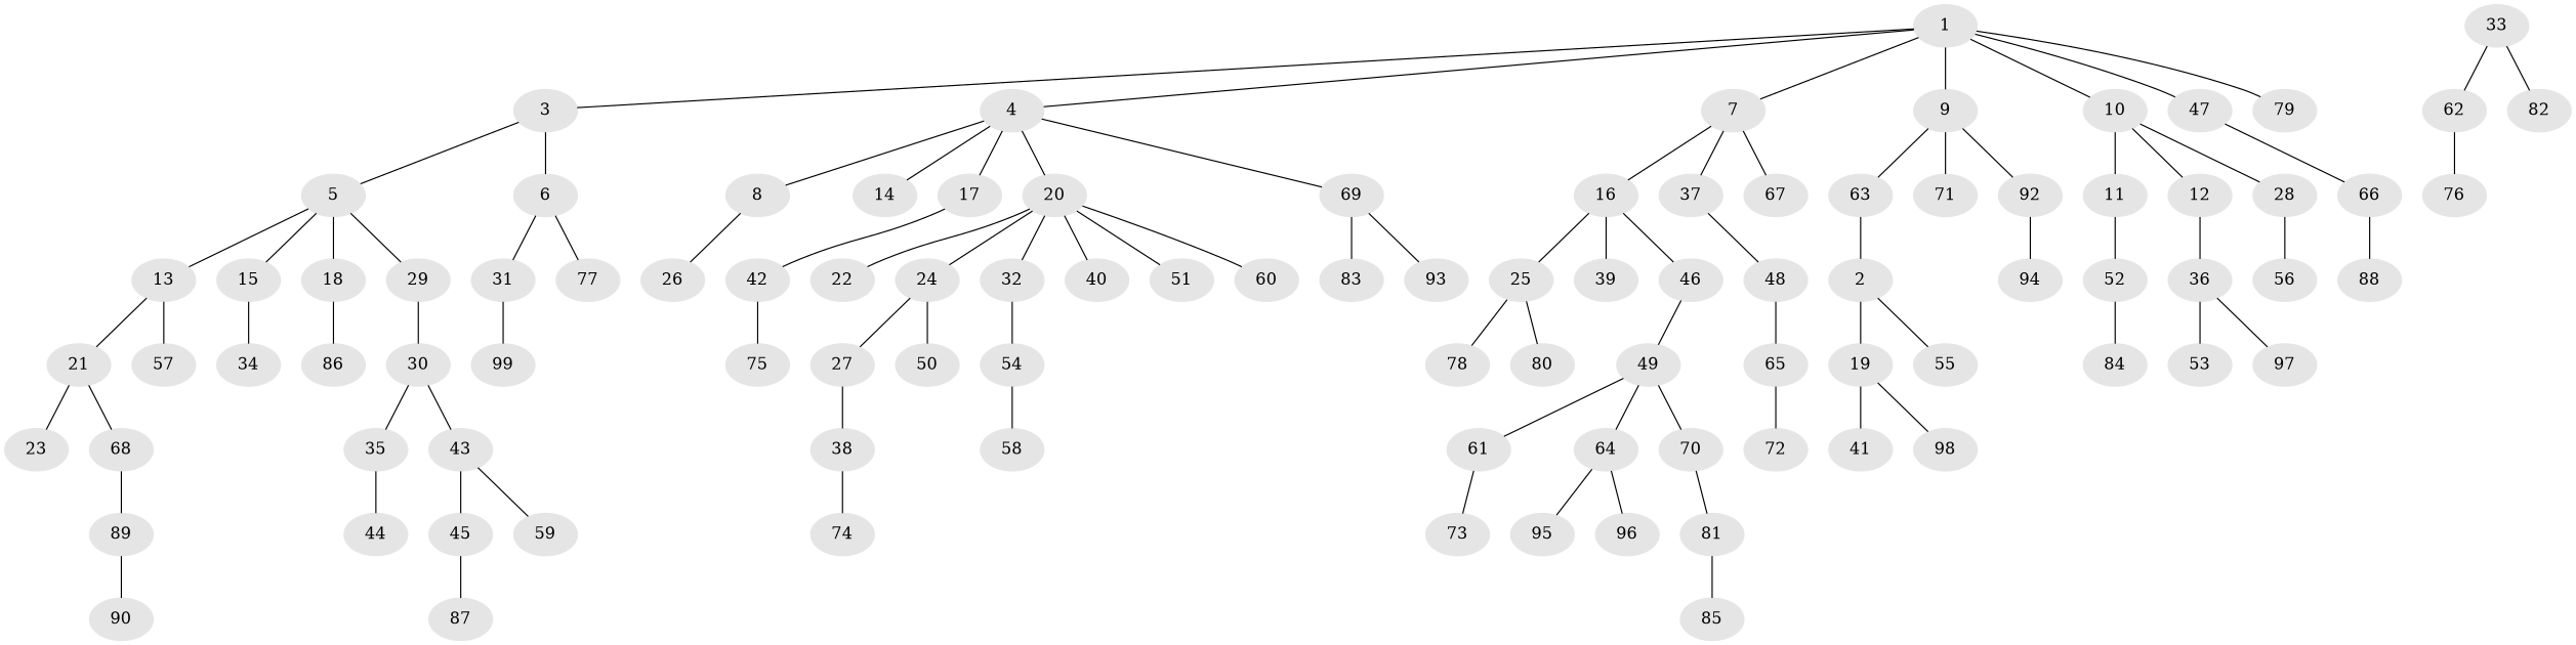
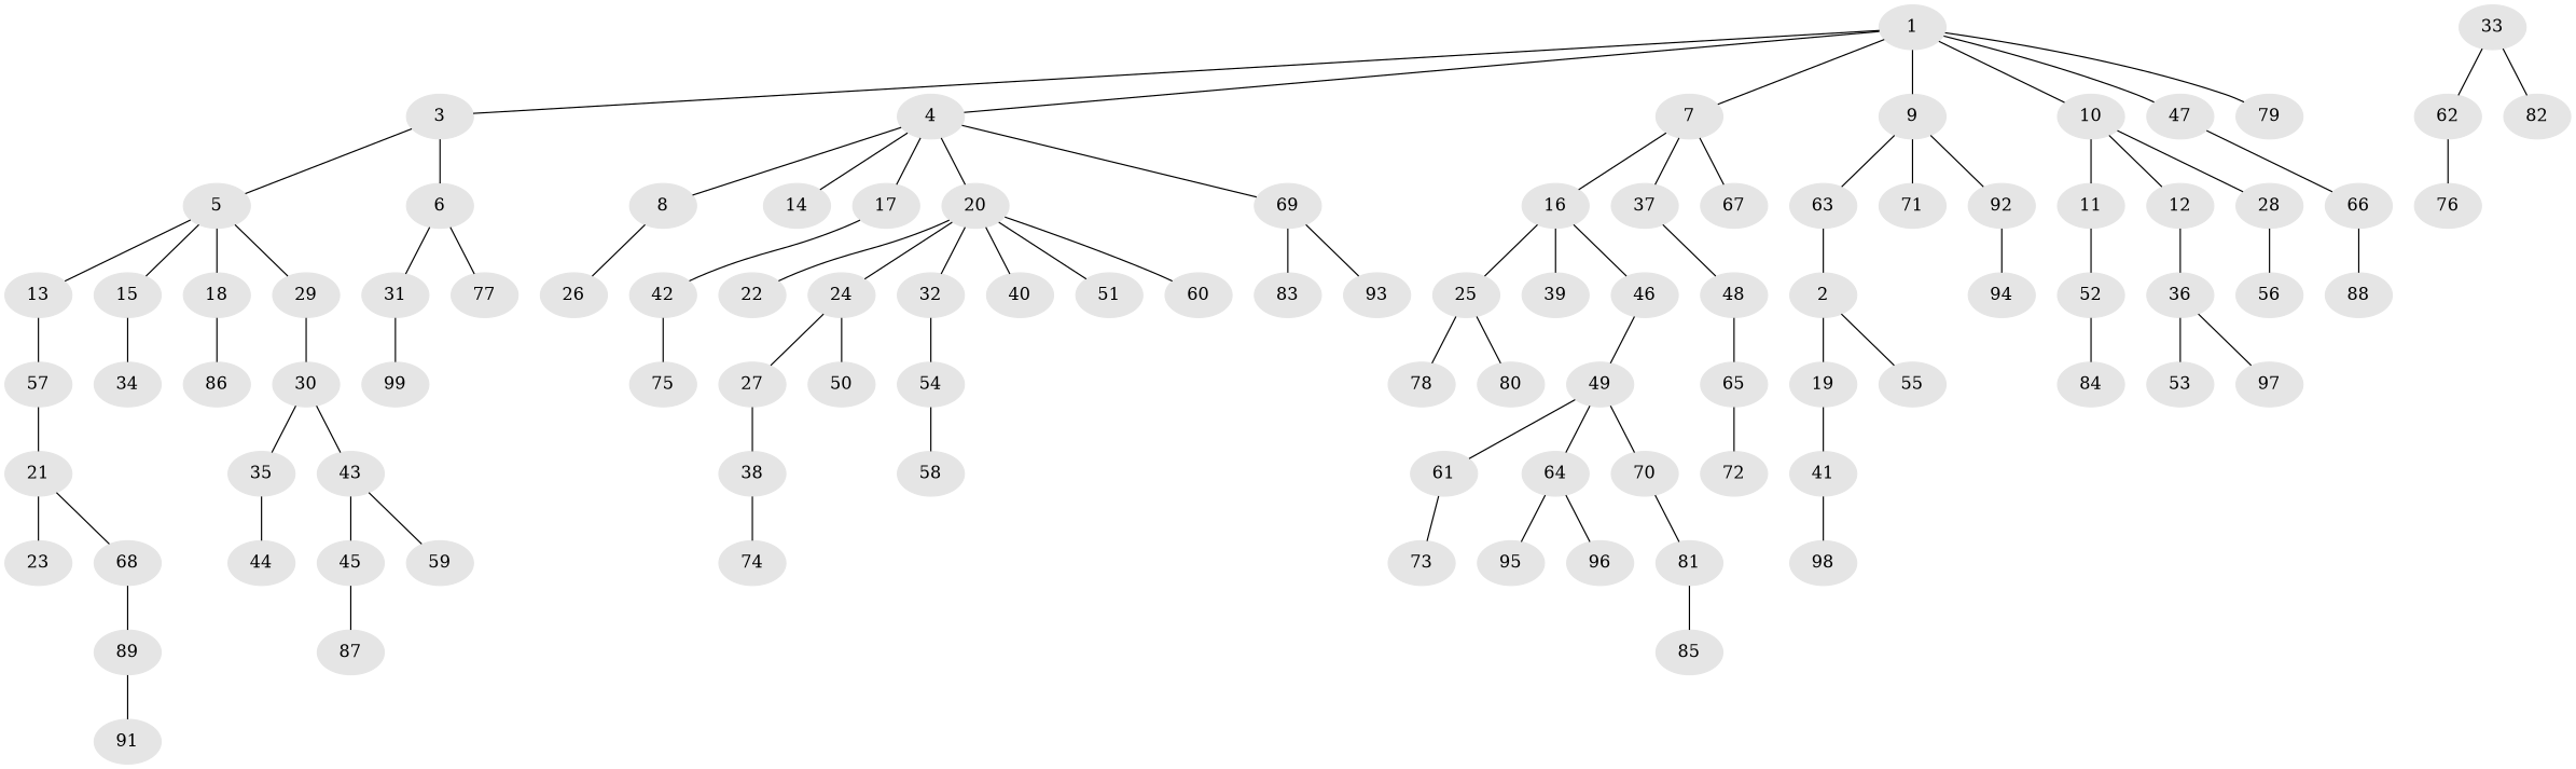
  graph {
    node [color=gray90 style=filled]
    1
    3
    4
    7
    9
    10
    47
    79
    2
    19
    55
    5
    6
    8
    14
    17
    20
    69
    16
    37
    67
    63
    71
    92
    11
    12
    28
    66
    41
    13
    15
    18
    29
    31
    77
    26
    42
    22
    24
    32
    40
    51
    60
    83
    93
    21
    57
    34
    86
    30
    n51 [label=99]
    25
    39
    46
    48
    94
    52
    36
    56
    84
    53
    97
    23
    68
    78
    80
    49
    75
    98
    27
    50
    54
    89
    38
    33
    62
    82
    74
    35
    43
    44
    45
    59
    58
    76
    65
    87
    61
    64
    70
    88
    72
    73
    95
    96
    81
-   90
+   90 [label=91]
    85
    1 -- 3
    1 -- 4
    1 -- 7
    1 -- 9
    1 -- 10
    1 -- 47
    1 -- 79
    3 -- 5
    3 -- 6
    4 -- 8
    4 -- 14
    4 -- 17
    4 -- 20
    4 -- 69
    7 -- 16
    7 -- 37
    7 -- 67
    9 -- 63
    9 -- 71
    9 -- 92
    10 -- 11
    10 -- 12
    10 -- 28
    47 -- 66
    2 -- 19
    2 -- 55
    19 -- 41
    5 -- 13
    5 -- 15
    5 -- 18
    5 -- 29
    6 -- 31
    6 -- 77
    8 -- 26
    17 -- 42
    20 -- 22
    20 -- 24
    20 -- 32
    20 -- 40
    20 -- 51
    20 -- 60
    69 -- 83
    69 -- 93
    16 -- 25
    16 -- 39
    16 -- 46
    37 -- 48
    63 -- 2
    92 -- 94
    11 -- 52
    12 -- 36
    28 -- 56
    66 -- 88
-   19 -- 98
-   13 -- 21
+   41 -- 98
+   57 -- 21
    13 -- 57
    15 -- 34
    18 -- 86
    29 -- 30
    31 -- n51
    42 -- 75
    24 -- 27
    24 -- 50
    32 -- 54
    21 -- 23
    21 -- 68
    30 -- 35
    30 -- 43
    25 -- 78
    25 -- 80
    46 -- 49
    48 -- 65
    52 -- 84
    36 -- 53
    36 -- 97
    68 -- 89
    49 -- 61
    49 -- 64
    49 -- 70
    27 -- 38
    54 -- 58
    89 -- 90
    38 -- 74
    33 -- 62
    33 -- 82
    62 -- 76
    35 -- 44
    43 -- 45
    43 -- 59
    45 -- 87
    65 -- 72
    61 -- 73
    64 -- 95
    64 -- 96
    70 -- 81
    81 -- 85
  }
